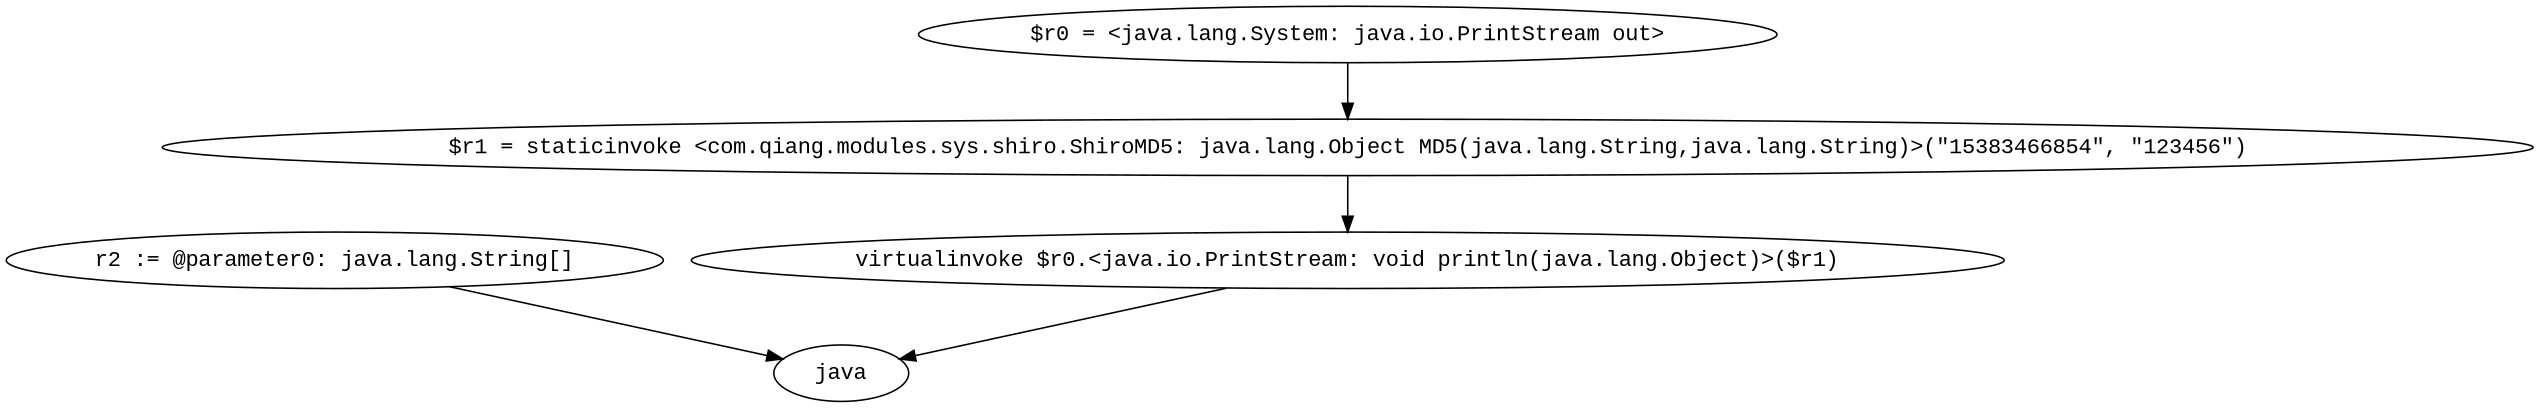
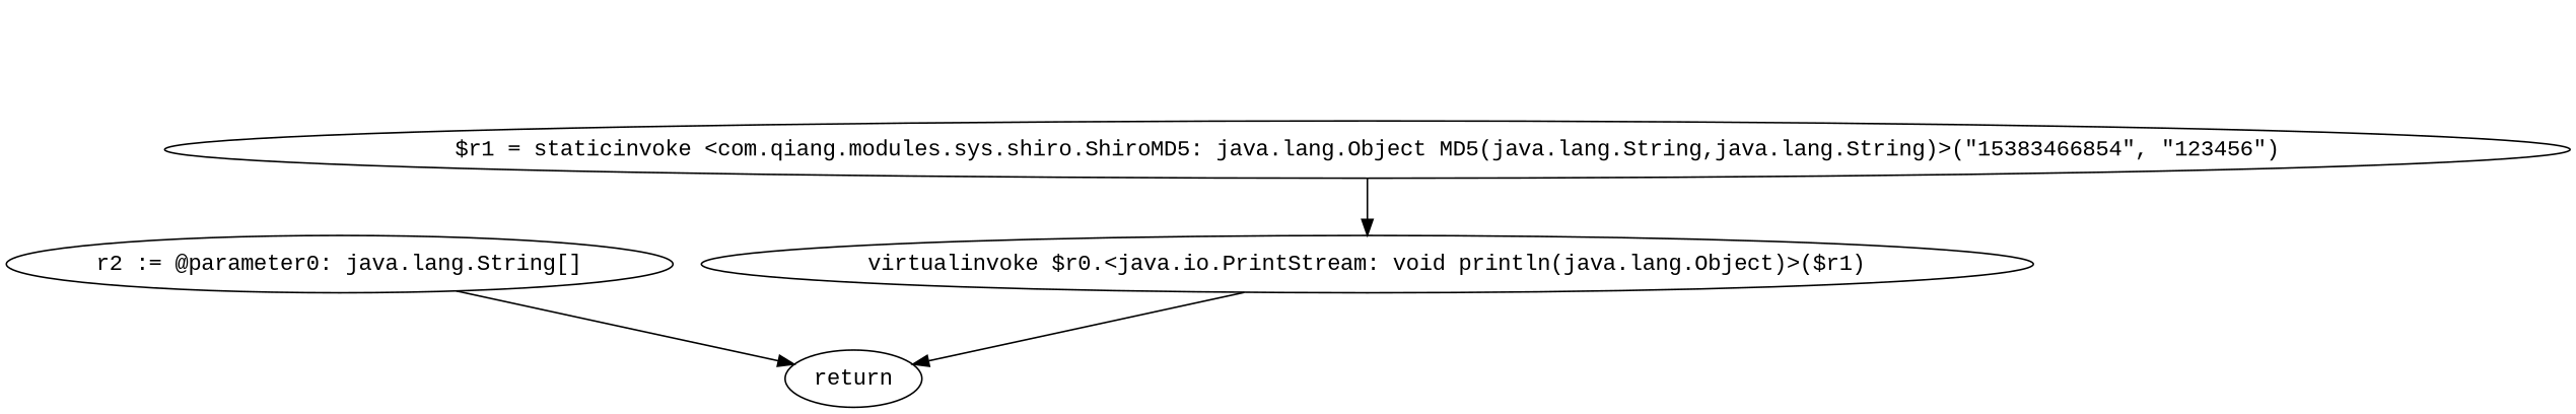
  digraph {
    fontname="Liberation Mono"
    node [fontname="Liberation Mono"]
    edge [fontname="Liberation Mono"]
    "r2 := @parameter0: java.lang.String[]"
-   return [label=java]
-   "$r0 = <java.lang.System: java.io.PrintStream out>"
+   return
    "$r1 = staticinvoke <com.qiang.modules.sys.shiro.ShiroMD5: java.lang.Object MD5(java.lang.String,java.lang.String)>(\"15383466854\", \"123456\")"
    "virtualinvoke $r0.<java.io.PrintStream: void println(java.lang.Object)>($r1)"
    "r2 := @parameter0: java.lang.String[]" -> return
-   "$r0 = <java.lang.System: java.io.PrintStream out>" -> "$r1 = staticinvoke <com.qiang.modules.sys.shiro.ShiroMD5: java.lang.Object MD5(java.lang.String,java.lang.String)>(\"15383466854\", \"123456\")"
    "$r1 = staticinvoke <com.qiang.modules.sys.shiro.ShiroMD5: java.lang.Object MD5(java.lang.String,java.lang.String)>(\"15383466854\", \"123456\")" -> "virtualinvoke $r0.<java.io.PrintStream: void println(java.lang.Object)>($r1)"
    "virtualinvoke $r0.<java.io.PrintStream: void println(java.lang.Object)>($r1)" -> return
  }
